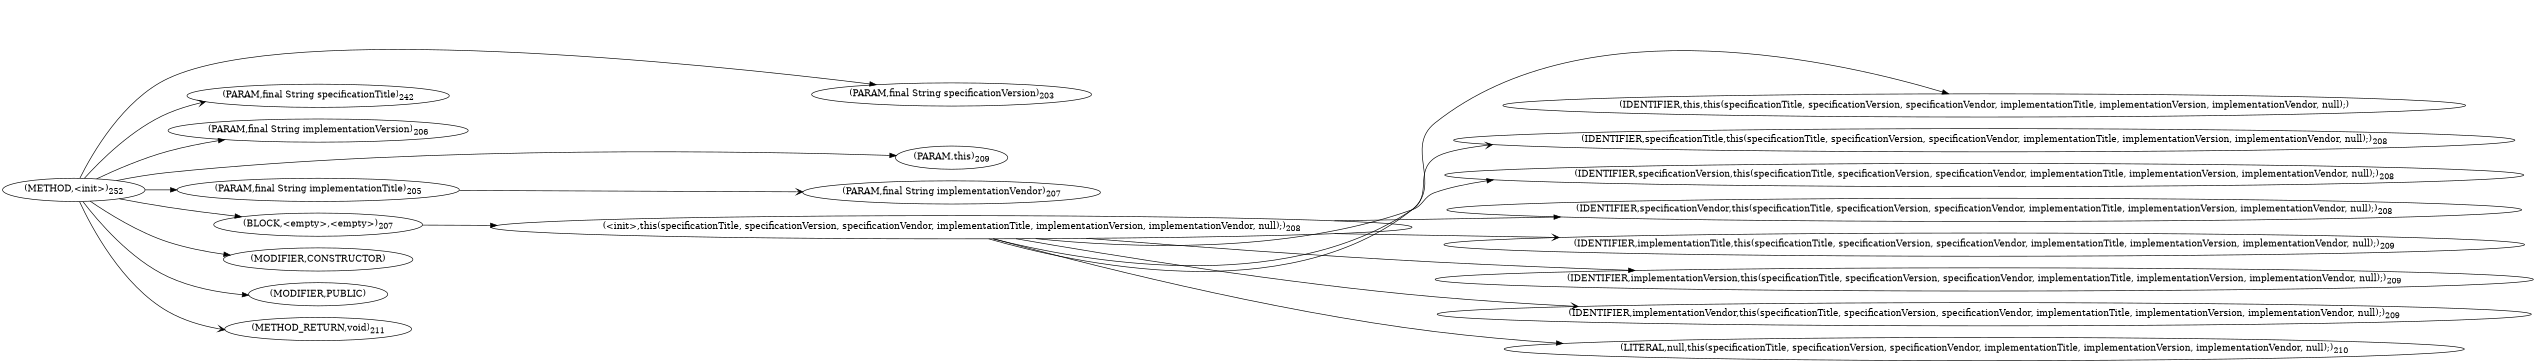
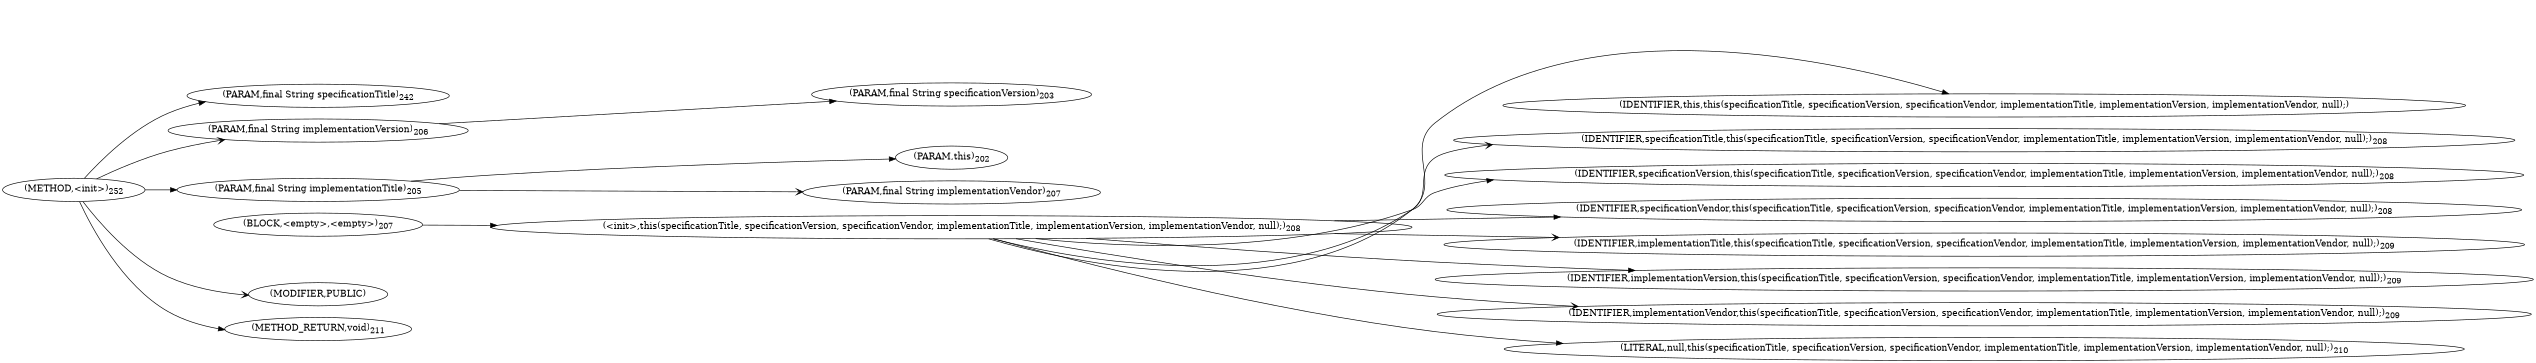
  digraph {
    rankdir=LR
    edge [arrowhead=normal]
    n1 [label=<(METHOD,&lt;init&gt;)<SUB>252</SUB>>]
-   n2 [label=<(PARAM,this)<SUB>209</SUB>>]
+   n2 [label=<(PARAM,this)<SUB>202</SUB>>]
    n3 [label=<(PARAM,final String specificationTitle)<SUB>242</SUB>>]
    n4 [label=<(PARAM,final String specificationVersion)<SUB>203</SUB>>]
    n5 [label=<(PARAM,final String implementationTitle)<SUB>205</SUB>>]
    n6 [label=<(PARAM,final String implementationVersion)<SUB>206</SUB>>]
    n7 [label=<(BLOCK,&lt;empty&gt;,&lt;empty&gt;)<SUB>207</SUB>>]
-   n8 [label=<(MODIFIER,CONSTRUCTOR)>]
    n9 [label=<(MODIFIER,PUBLIC)>]
    n10 [label=<(METHOD_RETURN,void)<SUB>211</SUB>>]
    n11 [label=<(PARAM,final String implementationVendor)<SUB>207</SUB>>]
    n12 [label=<(&lt;init&gt;,this(specificationTitle, specificationVersion, specificationVendor, implementationTitle, implementationVersion, implementationVendor, null);)<SUB>208</SUB>>]
    n13 [label=<(IDENTIFIER,this,this(specificationTitle, specificationVersion, specificationVendor, implementationTitle, implementationVersion, implementationVendor, null);)>]
    n14 [label=<(IDENTIFIER,specificationTitle,this(specificationTitle, specificationVersion, specificationVendor, implementationTitle, implementationVersion, implementationVendor, null);)<SUB>208</SUB>>]
    n15 [label=<(IDENTIFIER,specificationVersion,this(specificationTitle, specificationVersion, specificationVendor, implementationTitle, implementationVersion, implementationVendor, null);)<SUB>208</SUB>>]
    n16 [label=<(IDENTIFIER,specificationVendor,this(specificationTitle, specificationVersion, specificationVendor, implementationTitle, implementationVersion, implementationVendor, null);)<SUB>208</SUB>>]
    n17 [label=<(IDENTIFIER,implementationTitle,this(specificationTitle, specificationVersion, specificationVendor, implementationTitle, implementationVersion, implementationVendor, null);)<SUB>209</SUB>>]
    n18 [label=<(IDENTIFIER,implementationVersion,this(specificationTitle, specificationVersion, specificationVendor, implementationTitle, implementationVersion, implementationVendor, null);)<SUB>209</SUB>>]
    n19 [label=<(IDENTIFIER,implementationVendor,this(specificationTitle, specificationVersion, specificationVendor, implementationTitle, implementationVersion, implementationVendor, null);)<SUB>209</SUB>>]
    n20 [label=<(LITERAL,null,this(specificationTitle, specificationVersion, specificationVendor, implementationTitle, implementationVersion, implementationVendor, null);)<SUB>210</SUB>>]
-   n1 -> n2
-   n1 -> n3 [arrowhead=vee]
-   n1 -> n4
+   n5 -> n2
+   n1 -> n3
+   n6 -> n4
    n1 -> n5
-   n1 -> n6
-   n1 -> n7
-   n1 -> n8
-   n1 -> n9
-   n1 -> n10 [arrowhead=vee]
+   n1 -> n6 [arrowhead=vee]
+   n1 -> n9 [arrowhead=vee]
+   n1 -> n10
    n5 -> n11 [arrowhead=vee]
    n7 -> n12
    n12 -> n13
    n12 -> n14 [arrowhead=vee]
    n12 -> n15
    n12 -> n16
    n12 -> n17 [arrowhead=vee]
    n12 -> n18
    n12 -> n19 [arrowhead=vee]
    n12 -> n20
  }
